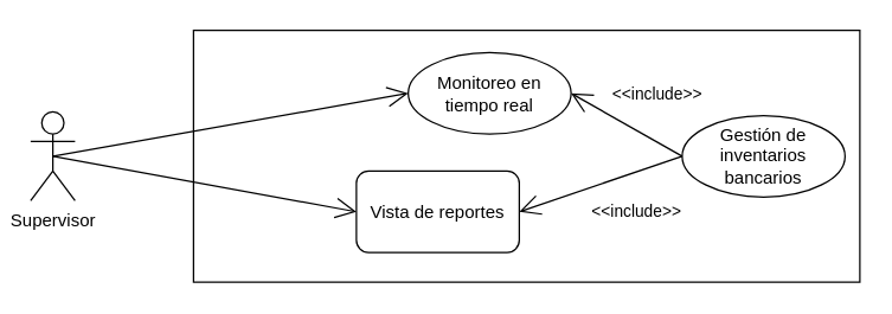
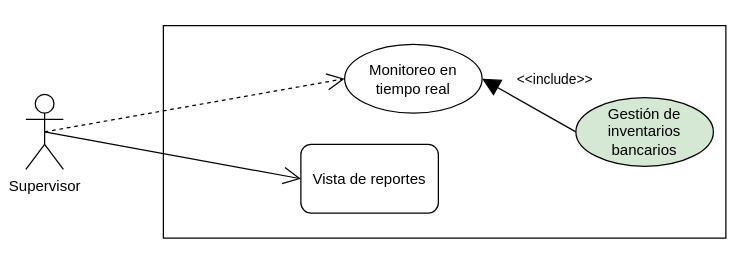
  <mxCell id="0" />
  <mxCell id="1" parent="0" />
  <mxCell id="2" value="Supervisor" style="shape=umlActor;verticalLabelPosition=bottom;verticalAlign=top;html=1;" parent="1" vertex="1"><mxGeometry x="20" y="75" width="30" height="60" as="geometry" /></mxCell>
  <mxCell id="3" value="" style="html=1;whiteSpace=wrap;" parent="1" vertex="1"><mxGeometry x="130" y="20" width="450" height="170" as="geometry" /></mxCell>
  <mxCell id="4" value="Monitoreo en tiempo real" style="ellipse;whiteSpace=wrap;html=1;" parent="1" vertex="1"><mxGeometry x="275" y="35" width="110" height="55" as="geometry" /></mxCell>
- <mxCell id="5" value="" style="endArrow=open;endFill=1;endSize=12;html=1;rounded=0;exitX=0.5;exitY=0.5;exitDx=0;exitDy=0;exitPerimeter=0;entryX=0;entryY=0.5;entryDx=0;entryDy=0;" parent="1" source="2" target="4" edge="1"><mxGeometry width="160" relative="1" as="geometry"><mxPoint x="240" y="205" as="sourcePoint" /><mxPoint x="400" y="205" as="targetPoint" /></mxGeometry></mxCell>
+ <mxCell id="5" value="" style="endArrow=open;endFill=1;endSize=12;html=1;rounded=0;exitX=0.5;exitY=0.5;exitDx=0;exitDy=0;exitPerimeter=0;entryX=0;entryY=0.5;entryDx=0;entryDy=0;dashed=1;" parent="1" source="2" target="4" edge="1"><mxGeometry width="160" relative="1" as="geometry"><mxPoint x="240" y="205" as="sourcePoint" /><mxPoint x="400" y="205" as="targetPoint" /></mxGeometry></mxCell>
  <mxCell id="6" value="Vista de reportes" style="whiteSpace=wrap;html=1;rounded=1;" parent="1" vertex="1"><mxGeometry x="240" y="115" width="110" height="55" as="geometry" /></mxCell>
  <mxCell id="7" value="" style="endArrow=open;endFill=1;endSize=12;html=1;rounded=0;exitX=0.5;exitY=0.5;exitDx=0;exitDy=0;exitPerimeter=0;entryX=0;entryY=0.5;entryDx=0;entryDy=0;" parent="1" source="2" target="6" edge="1"><mxGeometry width="160" relative="1" as="geometry"><mxPoint x="45" y="115" as="sourcePoint" /><mxPoint x="250" y="73" as="targetPoint" /></mxGeometry></mxCell>
- <mxCell id="8" value="Gestión de inventarios bancarios" style="ellipse;whiteSpace=wrap;html=1;" vertex="1" parent="1"><mxGeometry x="460" y="77.5" width="110" height="55" as="geometry" /></mxCell>
- <mxCell id="9" value="" style="endArrow=open;endFill=1;endSize=12;html=1;rounded=0;exitX=0;exitY=0.5;exitDx=0;exitDy=0;entryX=1;entryY=0.5;entryDx=0;entryDy=0;" edge="1" parent="1" source="8" target="4"><mxGeometry width="160" relative="1" as="geometry"><mxPoint x="45" y="115" as="sourcePoint" /><mxPoint x="250" y="73" as="targetPoint" /></mxGeometry></mxCell>
+ <mxCell id="8" value="Gestión de inventarios bancarios" style="ellipse;whiteSpace=wrap;html=1;fillColor=#d5e8d4;" vertex="1" parent="1"><mxGeometry x="460" y="77.5" width="110" height="55" as="geometry" /></mxCell>
+ <mxCell id="9" value="" style="endArrow=block;endFill=1;endSize=12;html=1;rounded=0;exitX=0;exitY=0.5;exitDx=0;exitDy=0;entryX=1;entryY=0.5;entryDx=0;entryDy=0;" edge="1" parent="1" source="8" target="4"><mxGeometry width="160" relative="1" as="geometry"><mxPoint x="45" y="115" as="sourcePoint" /><mxPoint x="250" y="73" as="targetPoint" /></mxGeometry></mxCell>
  <mxCell id="10" value="&amp;lt;&amp;lt;include&amp;gt;&amp;gt;" style="edgeLabel;html=1;align=center;verticalAlign=middle;resizable=0;points=[];" vertex="1" connectable="0" parent="9"><mxGeometry x="-0.253" y="-1" relative="1" as="geometry"><mxPoint x="10" y="-26" as="offset" /></mxGeometry></mxCell>
- <mxCell id="11" value="" style="endArrow=open;endFill=1;endSize=12;html=1;rounded=0;entryX=1;entryY=0.5;entryDx=0;entryDy=0;exitX=0;exitY=0.5;exitDx=0;exitDy=0;" edge="1" parent="1" source="8" target="6"><mxGeometry width="160" relative="1" as="geometry"><mxPoint x="430" y="105" as="sourcePoint" /><mxPoint x="360" y="73" as="targetPoint" /></mxGeometry></mxCell>
- <mxCell id="12" value="&amp;lt;&amp;lt;include&amp;gt;&amp;gt;" style="edgeLabel;html=1;align=center;verticalAlign=middle;resizable=0;points=[];" vertex="1" connectable="0" parent="11"><mxGeometry x="-0.253" y="-1" relative="1" as="geometry"><mxPoint x="10" y="24" as="offset" /></mxGeometry></mxCell>
